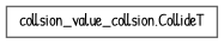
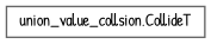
  digraph {
    rankdir=LR
    fontname="Patrick Hand"
-   n1 [color=grey40 fillcolor=white fontname="Patrick Hand" fontsize=10 height=0.2 label="collsion_value_collsion.CollideT" shape=box style=filled width=0.4]
+   n1 [color=grey40 fillcolor=white fontname="Patrick Hand" fontsize=10 height=0.2 label="union_value_collsion.CollideT" shape=box style=filled width=0.4]
  }
